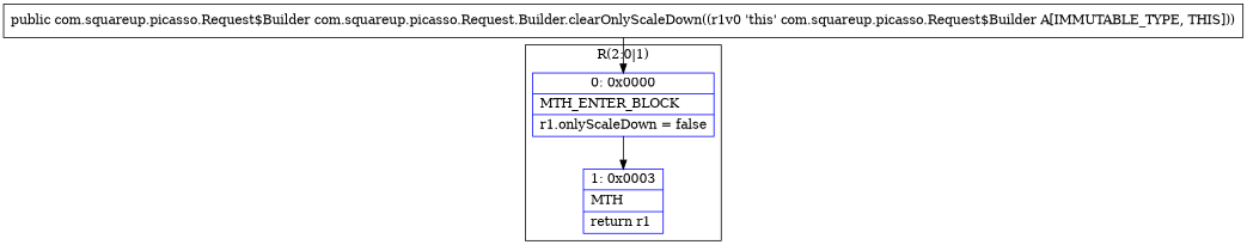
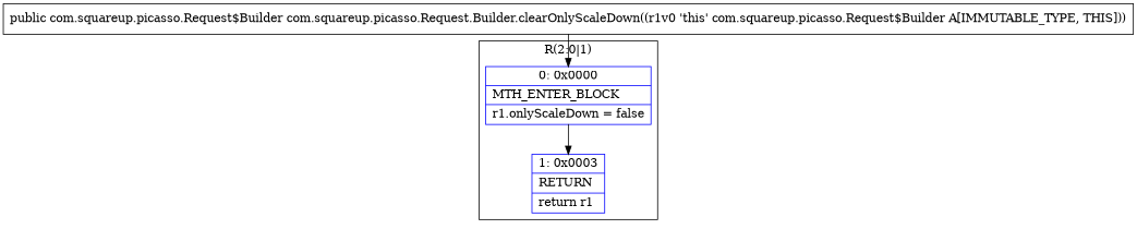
  digraph {
    node [color=blue shape=record]
    n1 [label="{0\:\ 0x0000|MTH_ENTER_BLOCK\l|r1.onlyScaleDown = false\l}"]
-   n2 [label="{1\:\ 0x0003|MTH\l|return r1\l}"]
+   n2 [label="{1\:\ 0x0003|RETURN\l|return r1\l}"]
    n3 [label="{public com.squareup.picasso.Request$Builder com.squareup.picasso.Request.Builder.clearOnlyScaleDown((r1v0 'this' com.squareup.picasso.Request$Builder A[IMMUTABLE_TYPE, THIS])) }" color=""]
    subgraph cluster_1 {
      label="R(2:0|1)"
      n1
      n2
    }
    n1 -> n2
    n3 -> n1
  }
